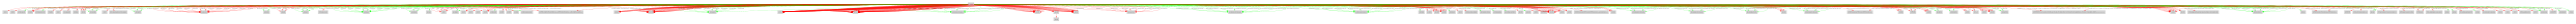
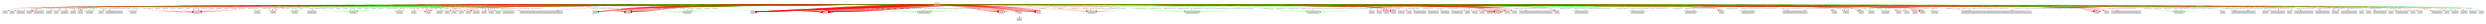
  digraph {
    bgcolor=white
    fontname="IBM Plex Sans"
    node [color=lightgray fontname="IBM Plex Sans" fontsize=8 shape=box style=filled]
    edge [color=red fontname="IBM Plex Sans" fontsize=8]
    n1 [label="unk.0xc"]
    "0x08048ad1"
    n3 [label="unk.0x14"]
    n4 [label="sym.imp.mysql_init"]
    n5 [label="unk.0x2e4"]
    n6 [label="sym.imp.mysql_stmt_init"]
    n7 [label="str.localhost"]
    n8 [label="str.root"]
    n9 [label="str.crazypassword"]
    n10 [label="str.Banking"]
    n11 [label="unk.0xc8"]
    n12 [label="sym.imp.malloc"]
    n13 [label="unk.0x5"]
    n14 [label="str.Not_enough_arguments_for_the_program"]
    n15 [label="sym.imp.printf"]
    n16 [label="obj.sndaccount"]
    n17 [label="sym.imp.free"]
    n18 [label="obj.inpfile"]
    n19 [label="sym.imp.exit"]
    n20 [label="str.File_does_not_exist"]
    n21 [label="sym.imp.puts"]
    n22 [label="sym.close_free"]
    n23 [label="sym.main"]
    n24 [label="obj.fid"]
    n25 [label="sym.imp.fgetc"]
    n26 [label="unk.0xff"]
    n27 [label="unk.0x2f"]
    n28 [label="unk.0x20"]
    n29 [label="unk.0x3b"]
    n30 [label="sym.imp.rewind"]
    n31 [label="unk.0x2f8"]
    n32 [label="unk.0x2f4"]
    n33 [label="unk.0x2ec"]
    n34 [label="sym.imp.mysql_real_connect"]
    n35 [label="str.UPDATE_ActiveTAN_SET_ActiveTAN_Status___0_WHERE_ActiveTAN_number_____AND_ActiveTAN_accountNo____"]
    n36 [label="unk.0x200"]
    n37 [label="unk.0x304"]
    n38 [label="sym.imp.snprintf"]
    n39 [label="unk.0x28"]
    n40 [label="unk.0x2e8"]
    n41 [label="sym.imp.mysql_stmt_prepare"]
    n42 [label="unk.0x38"]
    n43 [label="unk.0xa0"]
    n44 [label="unk.0xfe"]
    n45 [label="obj.transactiontan"]
    n46 [label="sym.imp.mysql_stmt_bind_param"]
    n47 [label="sym.imp.mysql_stmt_execute"]
    n48 [label="sym.imp.feof"]
    n49 [label="str._ld__lf_"]
    n50 [label="unk.0x2b8"]
    n51 [label="unk.0x2d0"]
    n52 [label="sym.imp.fscanf"]
    n53 [label="unk.0x2"]
    n54 [label="str.All_transactions_completed"]
    n55 [label="sym.imp.mysql_stmt_close"]
    n56 [label="sym.imp.mysql_close"]
    n57 [label="sym.__i686.get_pc_thunk.bx"]
    n58 [label="unk.0x30"]
    n59 [label="section..init"]
    n60 [label="unk.0x34"]
    n61 [label="str.APPROVED"]
    n62 [label="unk.0x5b8"]
    n63 [label="unk.0x4"]
    n64 [label="unk.0x8"]
    n65 [label="str.SELECT_Account_bal_FROM_Account_WHERE_Account_no____and_Account_bal_____"]
    n66 [label="unk.0x2c0"]
    n67 [label="sym.imp.mysql_stmt_bind_result"]
    n68 [label="sym.imp.mysql_stmt_store_result"]
    n69 [label="sym.imp.mysql_stmt_fetch"]
    n70 [label="unk.0x64"]
    n71 [label="sym.imp.mysql_stmt_free_result"]
    n72 [label="str.SELECT_Account_bal_FROM_Account_WHERE_Account_no___"]
    n73 [label="unk.0x2c8"]
    n74 [label="str.PENDING"]
    n75 [label="unk.0x2d4"]
    n76 [label="sym.imp.time"]
    n77 [label="sym.imp.localtime"]
    n78 [label="unk.0x2fc"]
    n79 [label="str._F___X"]
    n80 [label="unk.0x50"]
    n81 [label="unk.0x568"]
    n82 [label="sym.imp.strftime"]
    n83 [label="str.INSERT_INTO_Txn___Txn_amount__Txn_TAN_used__Txn_date__Txn_SndAccountNo__Txn_RcvAccountNo__Txn_ApprovalStatus__Txn_Status__Txn_description__VALUES___________________"]
    n84 [label="unk.0x2c"]
    n85 [label="unk.0x10"]
    n86 [label="str.Error_happend_while_inserting_transaction_details_to_the_transaction_table"]
    n87 [label="sym.finish_with_error"]
    n88 [label="sym.main"]
    n89 [label="str.UPDATE_Account_SET_Account_bal___WHERE_Account_no__"]
    n90 [label="str.REJECTED"]
    n91 [label="str.Error_with_money_transfer_n_s_n"]
    n92 [label="sym.main"]
    n93 [label="str.Money_transfered:__lf_euro_to__ld_account._n"]
    n94 [label="str.Wrong_receiver_account_number."]
    n95 [label="str.MySQL_error."]
    n96 [label="str.Not_enough_balance_in_user_account"]
    n97 [label="sym.main"]
    n98 [label="sym.main"]
    n99 [label="str.Error_while_updating_the_TAN"]
    n100 [label="sym.main"]
    n101 [label="str.Cannot_connect_to_database"]
    n102 [label="unk.0x2e"]
    n103 [label="unk.0xa"]
-   n104 [label="unk.0xd"]
    n105 [label="str.Wrong_symbols_in_line."]
    n106 [label="unk.0x39"]
    n107 [label="sym.imp.strncpy"]
    n108 [label="unk.0x8049959"]
    n109 [label="sym.imp.fopen64"]
    n110 [label="sym.main"]
    n111 [label="unk.0x2f0"]
    "0x08048ad1" -> n1
    "0x08048ad1" -> n3
    "0x08048ad1" -> n4 [color=green label="sym.imp.mysql_init"]
    "0x08048ad1" -> n5
    "0x08048ad1" -> n5
    "0x08048ad1" -> n5
    "0x08048ad1" -> n6 [color=green label="sym.imp.mysql_stmt_init"]
    "0x08048ad1" -> n7 [label="str.localhost"]
    "0x08048ad1" -> n8 [label="str.root"]
    "0x08048ad1" -> n9 [label="str.crazypassword"]
    "0x08048ad1" -> n10 [label="str.Banking"]
    "0x08048ad1" -> n11
    "0x08048ad1" -> n11
    "0x08048ad1" -> n11
    "0x08048ad1" -> n12 [color=green label="sym.imp.malloc"]
    "0x08048ad1" -> n12 [color=green label="sym.imp.malloc"]
    "0x08048ad1" -> n12 [color=green label="sym.imp.malloc"]
    "0x08048ad1" -> n13
    "0x08048ad1" -> n14 [label="str.Not_enough_arguments_for_the_program"]
    "0x08048ad1" -> n15 [color=green label="sym.imp.printf"]
    "0x08048ad1" -> n15 [color=green label="sym.imp.printf"]
    "0x08048ad1" -> n15 [color=green label="sym.imp.printf"]
    "0x08048ad1" -> n16 [label="obj.sndaccount"]
    "0x08048ad1" -> n16 [label="obj.sndaccount"]
    "0x08048ad1" -> n16 [label="obj.sndaccount"]
    "0x08048ad1" -> n16 [label="obj.sndaccount"]
    "0x08048ad1" -> n16 [label="obj.sndaccount"]
    "0x08048ad1" -> n16 [label="obj.sndaccount"]
    "0x08048ad1" -> n16 [label="obj.sndaccount"]
    "0x08048ad1" -> n16 [label="obj.sndaccount"]
    "0x08048ad1" -> n16 [label="obj.sndaccount"]
    "0x08048ad1" -> n16 [label="obj.sndaccount"]
    "0x08048ad1" -> n16 [label="obj.sndaccount"]
    "0x08048ad1" -> n16 [label="obj.sndaccount"]
    "0x08048ad1" -> n16 [label="obj.sndaccount"]
    "0x08048ad1" -> n16 [label="obj.sndaccount"]
    "0x08048ad1" -> n17 [color=green label="sym.imp.free"]
    "0x08048ad1" -> n17 [color=green label="sym.imp.free"]
    "0x08048ad1" -> n18 [label="obj.inpfile"]
    "0x08048ad1" -> n18 [label="obj.inpfile"]
    "0x08048ad1" -> n18 [label="obj.inpfile"]
    "0x08048ad1" -> n19 [color=green label="sym.imp.exit"]
    "0x08048ad1" -> n19 [color=green label="sym.imp.exit"]
    "0x08048ad1" -> n19 [color=green label="sym.imp.exit"]
    "0x08048ad1" -> n19 [color=green label="sym.imp.exit"]
    "0x08048ad1" -> n20 [label="str.File_does_not_exist"]
    "0x08048ad1" -> n21 [color=green label="sym.imp.puts"]
    "0x08048ad1" -> n21 [color=green label="sym.imp.puts"]
    "0x08048ad1" -> n21 [color=green label="sym.imp.puts"]
    "0x08048ad1" -> n21 [color=green label="sym.imp.puts"]
    "0x08048ad1" -> n21 [color=green label="sym.imp.puts"]
    "0x08048ad1" -> n21 [color=green label="sym.imp.puts"]
    "0x08048ad1" -> n21 [color=green label="sym.imp.puts"]
    "0x08048ad1" -> n21 [color=green label="sym.imp.puts"]
    "0x08048ad1" -> n21 [color=green label="sym.imp.puts"]
    "0x08048ad1" -> n21 [color=green label="sym.imp.puts"]
    "0x08048ad1" -> n22 [color=green label="sym.close_free"]
    "0x08048ad1" -> n22 [color=green label="sym.close_free"]
    "0x08048ad1" -> n22 [color=green label="sym.close_free"]
    "0x08048ad1" -> n23 [color=green]
    "0x08048ad1" -> n24 [label="obj.fid"]
    "0x08048ad1" -> n24 [label="obj.fid"]
    "0x08048ad1" -> n24 [label="obj.fid"]
    "0x08048ad1" -> n24 [label="obj.fid"]
    "0x08048ad1" -> n24 [label="obj.fid"]
    "0x08048ad1" -> n24 [label="obj.fid"]
    "0x08048ad1" -> n25 [color=green label="sym.imp.fgetc"]
    "0x08048ad1" -> n25 [color=green label="sym.imp.fgetc"]
    "0x08048ad1" -> n26
    "0x08048ad1" -> n26
    "0x08048ad1" -> n27
    "0x08048ad1" -> n28
    "0x08048ad1" -> n29
    "0x08048ad1" -> n29
    "0x08048ad1" -> n29
    "0x08048ad1" -> n30 [color=green label="sym.imp.rewind"]
    "0x08048ad1" -> n31
    "0x08048ad1" -> n32
    "0x08048ad1" -> n33
    "0x08048ad1" -> n34 [color=green label="sym.imp.mysql_real_connect"]
    "0x08048ad1" -> n35 [label="str.UPDATE_ActiveTAN_SET_ActiveTAN_Status___0_WHERE_ActiveTAN_number_____AND_ActiveTAN_accountNo____"]
    "0x08048ad1" -> n35 [label="str.UPDATE_ActiveTAN_SET_ActiveTAN_Status___0_WHERE_ActiveTAN_number_____AND_ActiveTAN_accountNo____"]
    "0x08048ad1" -> n36
    "0x08048ad1" -> n36
    "0x08048ad1" -> n36
    "0x08048ad1" -> n36
    "0x08048ad1" -> n36
    "0x08048ad1" -> n36
    "0x08048ad1" -> n36
    "0x08048ad1" -> n36
    "0x08048ad1" -> n36
    "0x08048ad1" -> n37
    "0x08048ad1" -> n37
    "0x08048ad1" -> n37
    "0x08048ad1" -> n37
    "0x08048ad1" -> n37
    "0x08048ad1" -> n37
    "0x08048ad1" -> n37
    "0x08048ad1" -> n37
    "0x08048ad1" -> n37
    "0x08048ad1" -> n37
    "0x08048ad1" -> n37
    "0x08048ad1" -> n37
    "0x08048ad1" -> n37
    "0x08048ad1" -> n37
    "0x08048ad1" -> n37
    "0x08048ad1" -> n37
    "0x08048ad1" -> n37
    "0x08048ad1" -> n37
    "0x08048ad1" -> n37
    "0x08048ad1" -> n37
    "0x08048ad1" -> n37
    "0x08048ad1" -> n37
    "0x08048ad1" -> n37
    "0x08048ad1" -> n37
    "0x08048ad1" -> n37
    "0x08048ad1" -> n37
    "0x08048ad1" -> n37
    "0x08048ad1" -> n37
    "0x08048ad1" -> n38 [color=green label="sym.imp.snprintf"]
    "0x08048ad1" -> n38 [color=green label="sym.imp.snprintf"]
    "0x08048ad1" -> n38 [color=green label="sym.imp.snprintf"]
    "0x08048ad1" -> n38 [color=green label="sym.imp.snprintf"]
    "0x08048ad1" -> n38 [color=green label="sym.imp.snprintf"]
    "0x08048ad1" -> n38 [color=green label="sym.imp.snprintf"]
    "0x08048ad1" -> n38 [color=green label="sym.imp.snprintf"]
    "0x08048ad1" -> n38 [color=green label="sym.imp.snprintf"]
    "0x08048ad1" -> n38 [color=green label="sym.imp.snprintf"]
    "0x08048ad1" -> n39
    "0x08048ad1" -> n39
    "0x08048ad1" -> n39
    "0x08048ad1" -> n39
    "0x08048ad1" -> n39
    "0x08048ad1" -> n39
    "0x08048ad1" -> n39
    "0x08048ad1" -> n39
    "0x08048ad1" -> n39
    "0x08048ad1" -> n39
    "0x08048ad1" -> n39
    "0x08048ad1" -> n39
    "0x08048ad1" -> n39
    "0x08048ad1" -> n39
    "0x08048ad1" -> n39
    "0x08048ad1" -> n39
    "0x08048ad1" -> n39
    "0x08048ad1" -> n39
    "0x08048ad1" -> n39
    "0x08048ad1" -> n39
    "0x08048ad1" -> n39
    "0x08048ad1" -> n39
    "0x08048ad1" -> n39
    "0x08048ad1" -> n39
    "0x08048ad1" -> n39
    "0x08048ad1" -> n39
    "0x08048ad1" -> n39
    "0x08048ad1" -> n39
    "0x08048ad1" -> n39
    "0x08048ad1" -> n39
    "0x08048ad1" -> n40
    "0x08048ad1" -> n40
    "0x08048ad1" -> n40
    "0x08048ad1" -> n40
    "0x08048ad1" -> n40
    "0x08048ad1" -> n40
    "0x08048ad1" -> n40
    "0x08048ad1" -> n40
    "0x08048ad1" -> n40
    "0x08048ad1" -> n40
    "0x08048ad1" -> n40
    "0x08048ad1" -> n40
    "0x08048ad1" -> n40
    "0x08048ad1" -> n40
    "0x08048ad1" -> n40
    "0x08048ad1" -> n40
    "0x08048ad1" -> n40
    "0x08048ad1" -> n40
    "0x08048ad1" -> n40
    "0x08048ad1" -> n40
    "0x08048ad1" -> n40
    "0x08048ad1" -> n40
    "0x08048ad1" -> n40
    "0x08048ad1" -> n40
    "0x08048ad1" -> n40
    "0x08048ad1" -> n40
    "0x08048ad1" -> n40
    "0x08048ad1" -> n40
    "0x08048ad1" -> n40
    "0x08048ad1" -> n40
    "0x08048ad1" -> n40
    "0x08048ad1" -> n40
    "0x08048ad1" -> n40
    "0x08048ad1" -> n40
    "0x08048ad1" -> n40
    "0x08048ad1" -> n40
    "0x08048ad1" -> n40
    "0x08048ad1" -> n40
    "0x08048ad1" -> n40
    "0x08048ad1" -> n40
    "0x08048ad1" -> n40
    "0x08048ad1" -> n40
    "0x08048ad1" -> n40
    "0x08048ad1" -> n40
    "0x08048ad1" -> n40
    "0x08048ad1" -> n40
    "0x08048ad1" -> n40
    "0x08048ad1" -> n40
    "0x08048ad1" -> n40
    "0x08048ad1" -> n40
    "0x08048ad1" -> n40
    "0x08048ad1" -> n40
    "0x08048ad1" -> n41 [color=green label="sym.imp.mysql_stmt_prepare"]
    "0x08048ad1" -> n41 [color=green label="sym.imp.mysql_stmt_prepare"]
    "0x08048ad1" -> n41 [color=green label="sym.imp.mysql_stmt_prepare"]
    "0x08048ad1" -> n41 [color=green label="sym.imp.mysql_stmt_prepare"]
    "0x08048ad1" -> n41 [color=green label="sym.imp.mysql_stmt_prepare"]
    "0x08048ad1" -> n41 [color=green label="sym.imp.mysql_stmt_prepare"]
    "0x08048ad1" -> n41 [color=green label="sym.imp.mysql_stmt_prepare"]
    "0x08048ad1" -> n41 [color=green label="sym.imp.mysql_stmt_prepare"]
    "0x08048ad1" -> n41 [color=green label="sym.imp.mysql_stmt_prepare"]
    "0x08048ad1" -> n42
    "0x08048ad1" -> n42
    "0x08048ad1" -> n42
    "0x08048ad1" -> n42
    "0x08048ad1" -> n42
    "0x08048ad1" -> n42
    "0x08048ad1" -> n42
    "0x08048ad1" -> n42
    "0x08048ad1" -> n42
    "0x08048ad1" -> n42
    "0x08048ad1" -> n42
    "0x08048ad1" -> n42
    "0x08048ad1" -> n42
    "0x08048ad1" -> n42
    "0x08048ad1" -> n42
    "0x08048ad1" -> n42
    "0x08048ad1" -> n42
    "0x08048ad1" -> n43
    "0x08048ad1" -> n43
    "0x08048ad1" -> n43
    "0x08048ad1" -> n44
    "0x08048ad1" -> n44
    "0x08048ad1" -> n44
    "0x08048ad1" -> n44
    "0x08048ad1" -> n44
    "0x08048ad1" -> n44
    "0x08048ad1" -> n44
    "0x08048ad1" -> n44
    "0x08048ad1" -> n44
    "0x08048ad1" -> n44
    "0x08048ad1" -> n44
    "0x08048ad1" -> n44
    "0x08048ad1" -> n44
    "0x08048ad1" -> n44
    "0x08048ad1" -> n44
    "0x08048ad1" -> n44
    "0x08048ad1" -> n44
    "0x08048ad1" -> n44
    "0x08048ad1" -> n45 [label="obj.transactiontan"]
    "0x08048ad1" -> n45 [label="obj.transactiontan"]
    "0x08048ad1" -> n45 [label="obj.transactiontan"]
    "0x08048ad1" -> n45 [label="obj.transactiontan"]
    "0x08048ad1" -> n45 [label="obj.transactiontan"]
    "0x08048ad1" -> n45 [label="obj.transactiontan"]
    "0x08048ad1" -> n45 [label="obj.transactiontan"]
    "0x08048ad1" -> n45 [label="obj.transactiontan"]
    "0x08048ad1" -> n45 [label="obj.transactiontan"]
    "0x08048ad1" -> n46 [color=green label="sym.imp.mysql_stmt_bind_param"]
    "0x08048ad1" -> n46 [color=green label="sym.imp.mysql_stmt_bind_param"]
    "0x08048ad1" -> n46 [color=green label="sym.imp.mysql_stmt_bind_param"]
    "0x08048ad1" -> n46 [color=green label="sym.imp.mysql_stmt_bind_param"]
    "0x08048ad1" -> n46 [color=green label="sym.imp.mysql_stmt_bind_param"]
    "0x08048ad1" -> n46 [color=green label="sym.imp.mysql_stmt_bind_param"]
    "0x08048ad1" -> n46 [color=green label="sym.imp.mysql_stmt_bind_param"]
    "0x08048ad1" -> n46 [color=green label="sym.imp.mysql_stmt_bind_param"]
    "0x08048ad1" -> n46 [color=green label="sym.imp.mysql_stmt_bind_param"]
    "0x08048ad1" -> n47 [color=green label="sym.imp.mysql_stmt_execute"]
    "0x08048ad1" -> n47 [color=green label="sym.imp.mysql_stmt_execute"]
    "0x08048ad1" -> n47 [color=green label="sym.imp.mysql_stmt_execute"]
    "0x08048ad1" -> n47 [color=green label="sym.imp.mysql_stmt_execute"]
    "0x08048ad1" -> n47 [color=green label="sym.imp.mysql_stmt_execute"]
    "0x08048ad1" -> n47 [color=green label="sym.imp.mysql_stmt_execute"]
    "0x08048ad1" -> n47 [color=green label="sym.imp.mysql_stmt_execute"]
    "0x08048ad1" -> n47 [color=green label="sym.imp.mysql_stmt_execute"]
    "0x08048ad1" -> n47 [color=green label="sym.imp.mysql_stmt_execute"]
    "0x08048ad1" -> n48 [color=green label="sym.imp.feof"]
    "0x08048ad1" -> n49 [label="str._ld__lf_"]
    "0x08048ad1" -> n50
    "0x08048ad1" -> n50
    "0x08048ad1" -> n50
    "0x08048ad1" -> n50
    "0x08048ad1" -> n51
    "0x08048ad1" -> n51
    "0x08048ad1" -> n51
    "0x08048ad1" -> n51
    "0x08048ad1" -> n51
    "0x08048ad1" -> n51
    "0x08048ad1" -> n51
    "0x08048ad1" -> n52 [color=green label="sym.imp.fscanf"]
    "0x08048ad1" -> n53
    "0x08048ad1" -> n54 [label="str.All_transactions_completed"]
    "0x08048ad1" -> n55 [color=green label="sym.imp.mysql_stmt_close"]
    "0x08048ad1" -> n56 [color=green label="sym.imp.mysql_close"]
    "0x08048ad1" -> n57 [color=green label="sym.__i686.get_pc_thunk.bx"]
    "0x08048ad1" -> n58
    "0x08048ad1" -> n59 [color=green label="section..init"]
    "0x08048ad1" -> n60
    "0x08048ad1" -> n61 [label="fgetc.APPROVED"]
    "0x08048ad1" -> n62
    "0x08048ad1" -> n62
    "0x08048ad1" -> n62
    "0x08048ad1" -> n62
    "0x08048ad1" -> n62
    "0x08048ad1" -> n62
    "0x08048ad1" -> n62
    "0x08048ad1" -> n62
    "0x08048ad1" -> n62
    "0x08048ad1" -> n62
    "0x08048ad1" -> n62
    "0x08048ad1" -> n62
    "0x08048ad1" -> n62
    "0x08048ad1" -> n63
    "0x08048ad1" -> n63
    "0x08048ad1" -> n63
    "0x08048ad1" -> n64
    "0x08048ad1" -> n64
    "0x08048ad1" -> n65 [label="str.SELECT_Account_bal_FROM_Account_WHERE_Account_no____and_Account_bal_____"]
    "0x08048ad1" -> n66
    "0x08048ad1" -> n66
    "0x08048ad1" -> n66
    "0x08048ad1" -> n67 [color=green label="sym.imp.mysql_stmt_bind_result"]
    "0x08048ad1" -> n67 [color=green label="sym.imp.mysql_stmt_bind_result"]
    "0x08048ad1" -> n67 [color=green label="sym.imp.mysql_stmt_bind_result"]
    "0x08048ad1" -> n67 [color=green label="sym.imp.mysql_stmt_bind_result"]
    "0x08048ad1" -> n68 [color=green label="sym.imp.mysql_stmt_store_result"]
    "0x08048ad1" -> n68 [color=green label="sym.imp.mysql_stmt_store_result"]
    "0x08048ad1" -> n68 [color=green label="sym.imp.mysql_stmt_store_result"]
    "0x08048ad1" -> n68 [color=green label="sym.imp.mysql_stmt_store_result"]
    "0x08048ad1" -> n69 [color=green label="sym.imp.mysql_stmt_fetch"]
    "0x08048ad1" -> n69 [color=green label="sym.imp.mysql_stmt_fetch"]
    "0x08048ad1" -> n69 [color=green label="sym.imp.mysql_stmt_fetch"]
    "0x08048ad1" -> n69 [color=green label="sym.imp.mysql_stmt_fetch"]
    "0x08048ad1" -> n70
    "0x08048ad1" -> n70
    "0x08048ad1" -> n70
    "0x08048ad1" -> n70
    "0x08048ad1" -> n71 [color=green label="sym.imp.mysql_stmt_free_result"]
    "0x08048ad1" -> n71 [color=green label="sym.imp.mysql_stmt_free_result"]
    "0x08048ad1" -> n71 [color=green label="sym.imp.mysql_stmt_free_result"]
    "0x08048ad1" -> n71 [color=green label="sym.imp.mysql_stmt_free_result"]
    "0x08048ad1" -> n72 [label="str.SELECT_Account_bal_FROM_Account_WHERE_Account_no___"]
    "0x08048ad1" -> n72 [label="str.SELECT_Account_bal_FROM_Account_WHERE_Account_no___"]
    "0x08048ad1" -> n73
    "0x08048ad1" -> n73
    "0x08048ad1" -> n73
    "0x08048ad1" -> n74 [label="str.PENDING"]
    "0x08048ad1" -> n74 [label="str.PENDING"]
    "0x08048ad1" -> n74 [label="str.PENDING"]
    "0x08048ad1" -> n75
    "0x08048ad1" -> n75
    "0x08048ad1" -> n75
    "0x08048ad1" -> n75
    "0x08048ad1" -> n76 [color=green label="sym.imp.time"]
    "0x08048ad1" -> n76 [color=green label="sym.imp.time"]
    "0x08048ad1" -> n77 [color=green label="sym.imp.localtime"]
    "0x08048ad1" -> n77 [color=green label="sym.imp.localtime"]
    "0x08048ad1" -> n78
    "0x08048ad1" -> n78
    "0x08048ad1" -> n79 [label="str._F___X"]
    "0x08048ad1" -> n79 [label="str._F___X"]
    "0x08048ad1" -> n80
    "0x08048ad1" -> n80
    "0x08048ad1" -> n81
    "0x08048ad1" -> n81
    "0x08048ad1" -> n81
    "0x08048ad1" -> n81
    "0x08048ad1" -> n81
    "0x08048ad1" -> n81
    "0x08048ad1" -> n82 [color=green label="sym.imp.strftime"]
    "0x08048ad1" -> n82 [color=green label="sym.imp.strftime"]
    "0x08048ad1" -> n83 [label="str.INSERT_INTO_Txn___Txn_amount__Txn_TAN_used__Txn_date__Txn_SndAccountNo__Txn_RcvAccountNo__Txn_ApprovalStatus__Txn_Status__Txn_description__VALUES___________________"]
    "0x08048ad1" -> n83 [label="str.INSERT_INTO_Txn___Txn_amount__Txn_TAN_used__Txn_date__Txn_SndAccountNo__Txn_RcvAccountNo__Txn_ApprovalStatus__Txn_Status__Txn_description__VALUES___________________"]
    "0x08048ad1" -> n84
    "0x08048ad1" -> n84
    "0x08048ad1" -> n84
    "0x08048ad1" -> n84
    "0x08048ad1" -> n84
    "0x08048ad1" -> n84
    "0x08048ad1" -> n84
    "0x08048ad1" -> n84
    "0x08048ad1" -> n84
    "0x08048ad1" -> n84
    "0x08048ad1" -> n84
    "0x08048ad1" -> n85
    "0x08048ad1" -> n85
    "0x08048ad1" -> n86 [label="str.Error_happend_while_inserting_transaction_details_to_the_transaction_table"]
    "0x08048ad1" -> n87 [color=green label="sym.finish_with_error"]
    "0x08048ad1" -> n87 [color=green label="sym.finish_with_error"]
    "0x08048ad1" -> n87 [color=green label="sym.finish_with_error"]
    "0x08048ad1" -> n87 [color=green label="sym.finish_with_error"]
    "0x08048ad1" -> n87 [color=green label="sym.finish_with_error"]
    "0x08048ad1" -> n87 [color=green label="sym.finish_with_error"]
    "0x08048ad1" -> n87 [color=green label="sym.finish_with_error"]
    "0x08048ad1" -> n87 [color=green label="sym.finish_with_error"]
    "0x08048ad1" -> n88 [color=green]
    "0x08048ad1" -> n89 [label="str.UPDATE_Account_SET_Account_bal___WHERE_Account_no__"]
    "0x08048ad1" -> n89 [label="str.UPDATE_Account_SET_Account_bal___WHERE_Account_no__"]
    "0x08048ad1" -> n90 [label="str.REJECTED"]
    "0x08048ad1" -> n91 [label="str.Error_with_money_transfer_n_s_n"]
    "0x08048ad1" -> n92 [color=green]
    "0x08048ad1" -> n92 [color=green]
    "0x08048ad1" -> n93 [label="str.Money_transfered:__lf_euro_to__ld_account._n"]
    "0x08048ad1" -> n94 [label="str.Wrong_receiver_account_number."]
    "0x08048ad1" -> n95 [label="str.MySQL_error."]
    "0x08048ad1" -> n95 [label="str.MySQL_error."]
    "0x08048ad1" -> n96 [label="str.Not_enough_balance_in_user_account"]
    "0x08048ad1" -> n97 [color=green]
    "0x08048ad1" -> n98 [color=green]
    "0x08048ad1" -> n99 [label="str.Error_while_updating_the_TAN"]
    "0x08048ad1" -> n100 [color=green]
    "0x08048ad1" -> n101 [label="str.Cannot_connect_to_database"]
    "0x08048ad1" -> n102
    "0x08048ad1" -> n103
-   "0x08048ad1" -> n104
    "0x08048ad1" -> n105 [label="str.Wrong_symbols_in_line."]
    "0x08048ad1" -> n106
    "0x08048ad1" -> n107 [color=green label="sym.imp.strncpy"]
    "0x08048ad1" -> n107 [color=green label="sym.imp.strncpy"]
    "0x08048ad1" -> n107 [color=green label="sym.imp.strncpy"]
    "0x08048ad1" -> n108
    "0x08048ad1" -> n109 [color=green label="sym.imp.fopen64"]
    "0x08048ad1" -> n110 [color=green]
    n43 -> n111
  }
